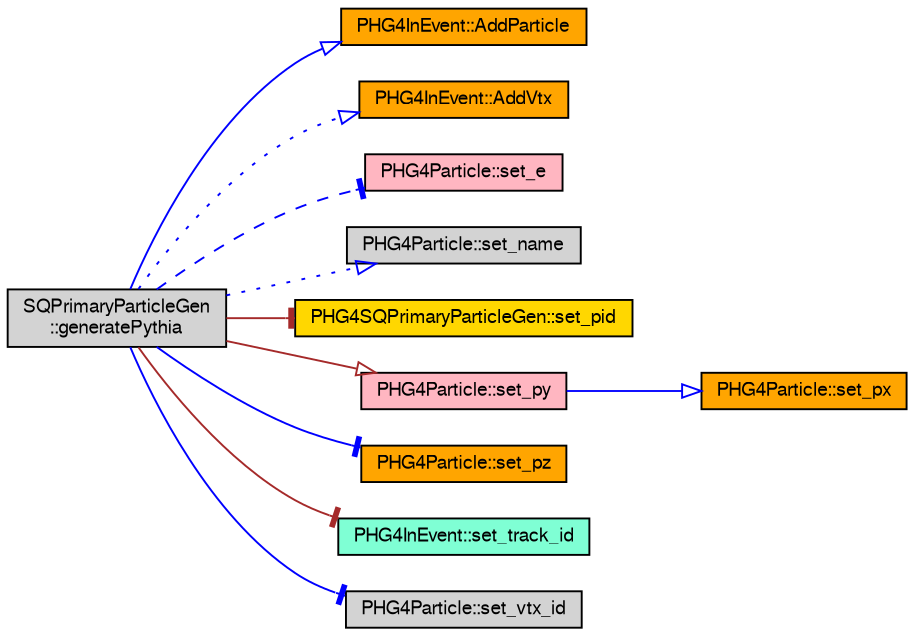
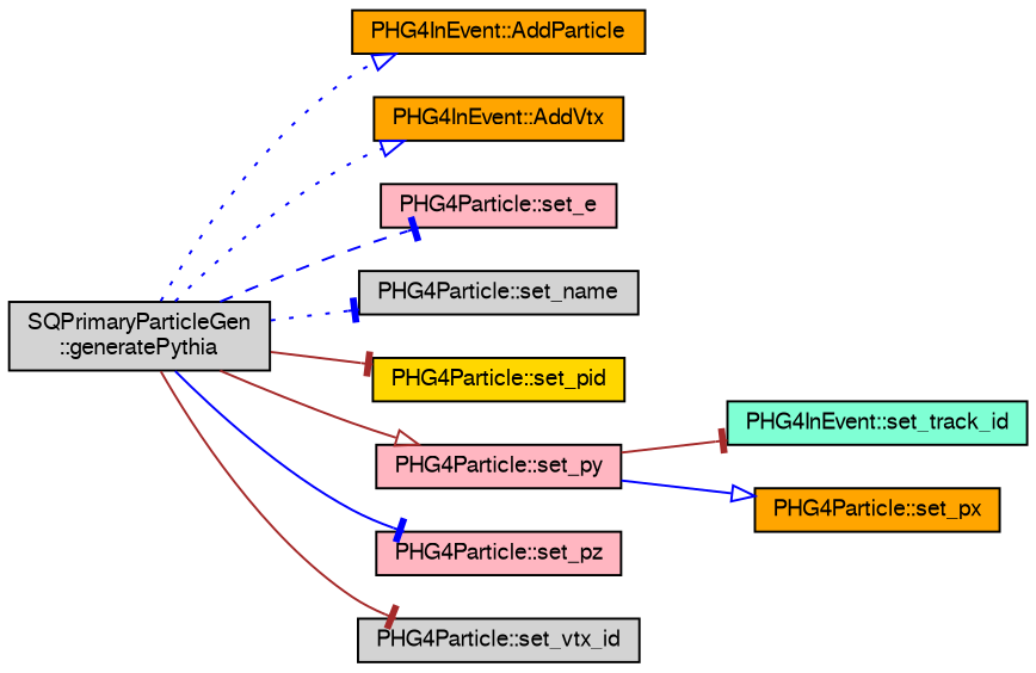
  digraph {
    rankdir=LR
    node [color=black fillcolor=lightgrey fontname=FreeSans fontsize=10 shape=record style=filled]
    edge [arrowhead=onormal color=blue fontname=FreeSans fontsize=10 labelfontname=FreeSans labelfontsize=10 style=solid]
    n1 [fontcolor=black height=0.2 label="SQPrimaryParticleGen\l::generatePythia" width=0.4]
    n2 [fillcolor=orange height=0.2 label="PHG4InEvent::AddParticle" width=0.4]
    n3 [fillcolor=orange height=0.2 label="PHG4InEvent::AddVtx" width=0.4]
    n4 [fillcolor=lightpink height=0.2 label="PHG4Particle::set_e" width=0.4]
    n5 [height=0.2 label="PHG4Particle::set_name" width=0.4]
-   n6 [fillcolor=gold height=0.2 label="PHG4SQPrimaryParticleGen::set_pid" width=0.4]
+   n6 [fillcolor=gold height=0.2 label="PHG4Particle::set_pid" width=0.4]
    n7 [fillcolor=lightpink height=0.2 label="PHG4Particle::set_py" width=0.4]
-   n8 [fillcolor=orange height=0.2 label="PHG4Particle::set_pz" width=0.4]
+   n8 [fillcolor=lightpink height=0.2 label="PHG4Particle::set_pz" width=0.4]
    n9 [fillcolor=aquamarine height=0.2 label="PHG4InEvent::set_track_id" width=0.4]
    n10 [height=0.2 label="PHG4Particle::set_vtx_id" width=0.4]
    n11 [fillcolor=orange height=0.2 label="PHG4Particle::set_px" width=0.4]
-   n1 -> n2
+   n1 -> n2 [style=dotted]
    n1 -> n3 [style=dotted]
    n1 -> n4 [arrowhead=tee style=dashed]
-   n1 -> n5 [style=dotted]
+   n1 -> n5 [arrowhead=tee style=dotted]
    n1 -> n6 [arrowhead=tee color=brown]
    n1 -> n7 [color=brown]
    n1 -> n8 [arrowhead=tee]
-   n1 -> n9 [arrowhead=tee color=brown]
-   n1 -> n10 [arrowhead=tee]
+   n7 -> n9 [arrowhead=tee color=brown]
+   n1 -> n10 [arrowhead=tee color=brown]
    n7 -> n11
  }
